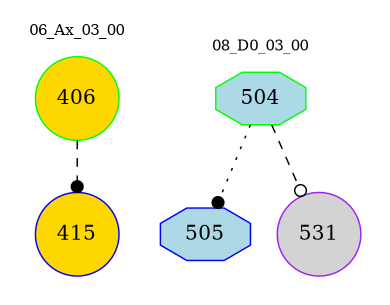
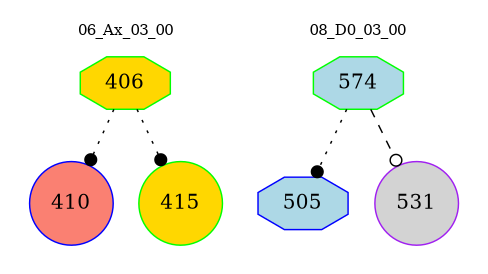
  digraph {
    node [color=blue fillcolor=gold shape=octagon style=filled]
    edge [arrowhead=dot color=black style=dotted]
-   n1 [color=green label=406 shape=circle]
-   n3 [label=415 shape=circle]
-   n4 [color=green fillcolor=lightblue label=504]
+   n1 [color=green label=406]
+   n2 [fillcolor=salmon label=410 shape=circle]
+   n3 [color=green label=415 shape=circle]
+   n4 [color=green fillcolor=lightblue label=574]
    n5 [fillcolor=lightblue label=505]
    n6 [color=purple fillcolor=lightgrey label=531 shape=circle]
    subgraph cluster_1 {
      color=white
      fontsize=10
      label="06_Ax_03_00"
      n1
+     n2
      n3
    }
    subgraph cluster_2 {
      color=white
      fontsize=10
      label="08_D0_03_00"
      n4
      n5
      n6
    }
-   n1 -> n3 [style=dashed]
+   n1 -> n2
+   n1 -> n3
    n4 -> n5
    n4 -> n6 [arrowhead=odot style=dashed]
  }
